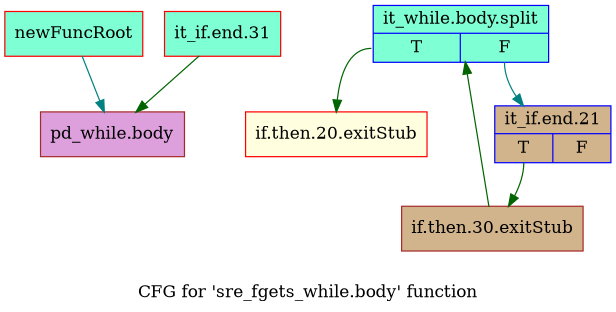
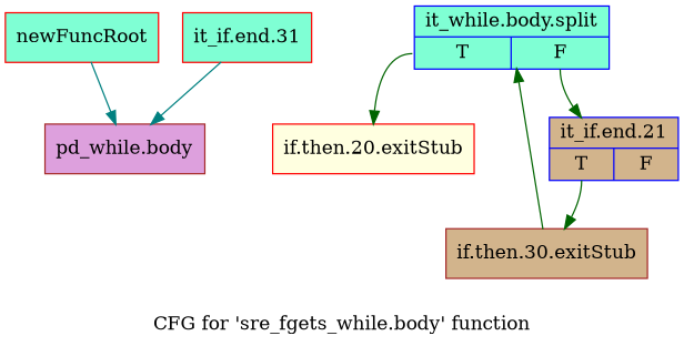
  digraph {
    label="CFG for 'sre_fgets_while.body' function"
    node [color=red fillcolor=aquamarine shape=record style=filled]
    edge [color=darkgreen]
    n1 [label="{newFuncRoot}"]
    n2 [color=brown fillcolor=plum label="{pd_while.body}"]
    n3 [color=blue label="{it_while.body.split|{<s0>T|<s1>F}}"]
    n4 [fillcolor=lightyellow label="{if.then.20.exitStub}"]
    n5 [color=blue fillcolor=tan label="{it_if.end.21|{<s0>T|<s1>F}}"]
    n6 [color=brown fillcolor=tan label="{if.then.30.exitStub}"]
    n7 [label="{it_if.end.31}"]
    n1 -> n2 [color=teal]
    n3 -> n4 [tailport=s0]
-   n3 -> n5 [color=teal tailport=s1]
+   n3 -> n5 [tailport=s1]
    n5 -> n6 [tailport=s0]
    n6 -> n3
-   n7 -> n2
+   n7 -> n2 [color=teal]
  }
